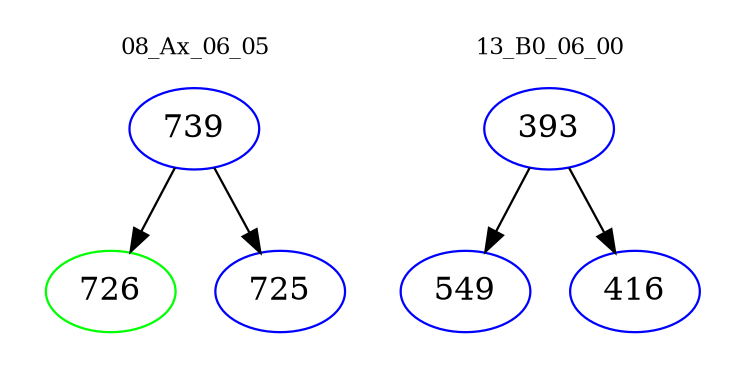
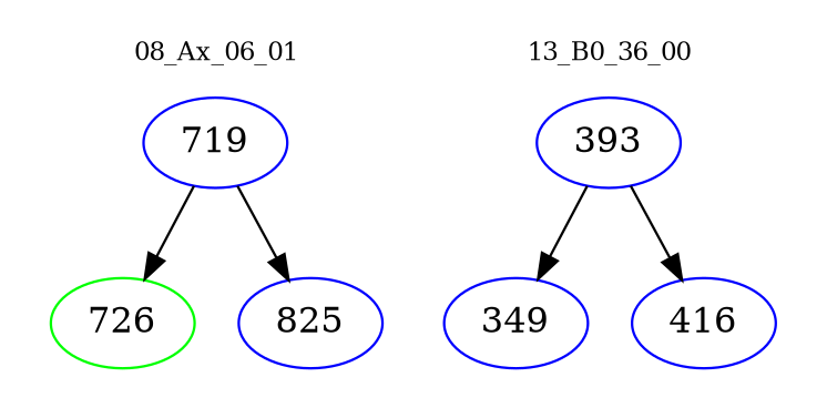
  digraph {
    node [color=blue]
    edge [color=black]
-   n1 [label=739]
+   n1 [label=719]
    n2 [color=green label=726]
-   n3 [label=725]
+   n3 [label=825]
    n4 [label=393]
-   n5 [label=549]
+   n5 [label=349]
    n6 [label=416]
    subgraph cluster_1 {
      color=white
      fontsize=10
-     label="08_Ax_06_05"
+     label="08_Ax_06_01"
      n1
      n2
      n3
    }
    subgraph cluster_2 {
      color=white
      fontsize=10
-     label="13_B0_06_00"
+     label="13_B0_36_00"
      n4
      n5
      n6
    }
    n1 -> n2
    n1 -> n3
    n4 -> n5
    n4 -> n6
  }
